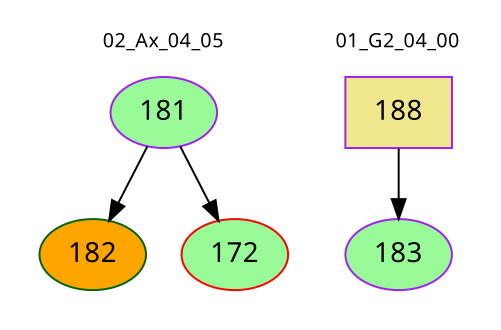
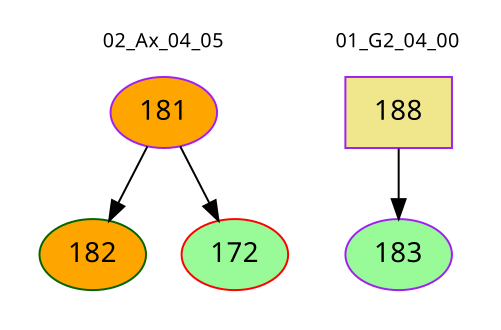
  digraph {
    fontname="Noto Sans"
    node [color=purple fillcolor=orange fontname="Noto Sans" shape=ellipse style=filled]
    edge [color=black fontname="Noto Sans"]
-   n1 [fillcolor=palegreen label=181]
+   n1 [label=181]
    n2 [color=darkgreen label=182]
    n3 [color=red fillcolor=palegreen label=172]
    n4 [fillcolor=khaki label=188 shape=box]
    n5 [fillcolor=palegreen label=183]
    subgraph cluster_1 {
      color=white
      fontsize=10
      label="02_Ax_04_05"
      n1
      n2
      n3
    }
    subgraph cluster_2 {
      color=white
      fontsize=10
      label="01_G2_04_00"
      n4
      n5
    }
    n1 -> n2
    n1 -> n3
    n4 -> n5
  }
